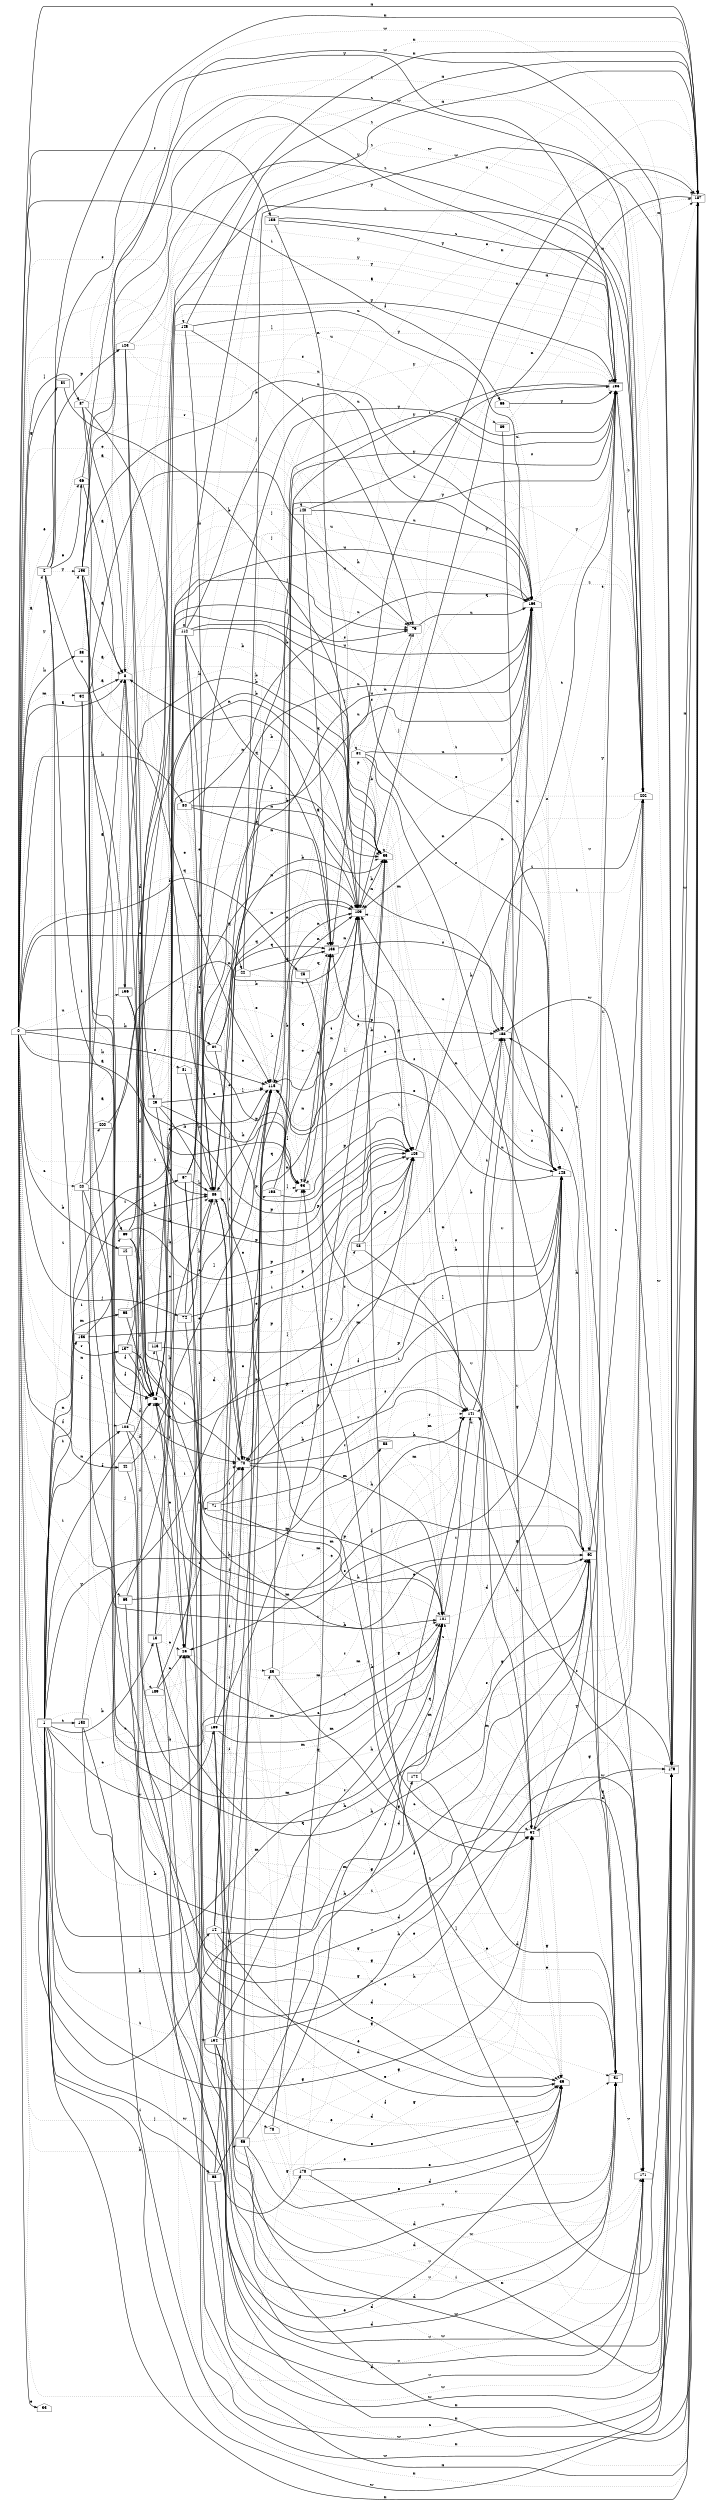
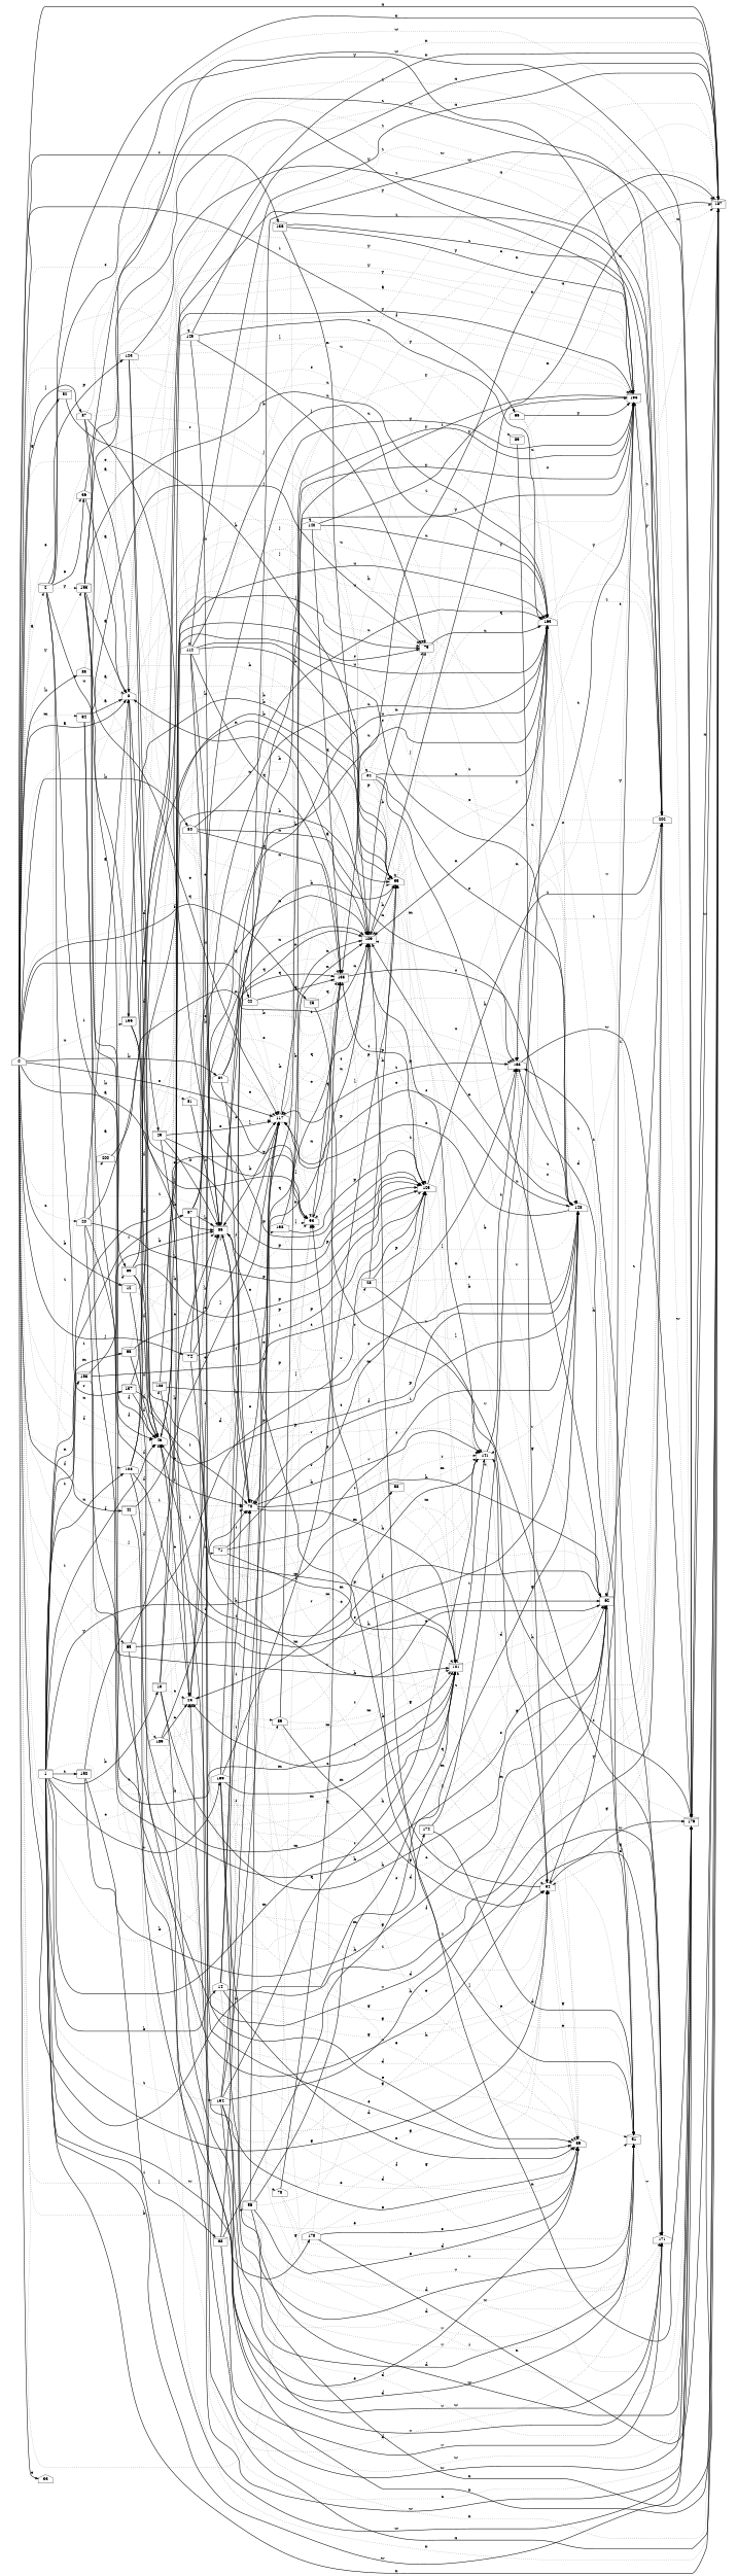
  strict digraph {
    rankdir=LR
    node [shape=house]
    edge [style=bold]
    2 [shape=cylinder]
    0
    8
    12 [shape=cylinder]
    20
    22
    23
    33
    36
    42 [shape=cylinder]
    45 [shape=cylinder]
    46
    52 [shape=cylinder]
    54
    56 [shape=cylinder]
    65 [shape=cylinder]
    66
    71 [shape=cylinder]
    74 [shape=cylinder]
    78
    80
    81
    82
    83
    84
    85
    87
    89 [shape=cylinder]
    93
    94 [shape=cylinder]
-   103 [shape=cylinder label=113]
+   103 [shape=cylinder]
    108
    112
-   117 [label=115]
+   117
    133 [shape=cylinder]
    136 [shape=cylinder]
    145
    148
    156 [shape=cylinder]
    174 [shape=cylinder]
    187 [shape=cylinder]
    189
    193 [shape=cylinder]
    198
    69 [shape=cylinder]
    70
    123
    137 [shape=cylinder]
    140
    195 [shape=cylinder]
    n51 [label=55]
    29 [shape=cylinder]
    62 [shape=cylinder]
    79 [shape=cylinder]
    125
    179 [shape=cylinder]
    86 [shape=cylinder]
    109 [shape=cylinder]
    101 [shape=cylinder]
    163
    39
    202
    31 [shape=cylinder]
    171
    141
    155
    1 [shape=cylinder]
    13 [shape=cylinder]
    14
    28 [shape=cylinder]
    58 [shape=cylinder]
    67 [shape=cylinder]
    68 [shape=cylinder]
    95 [shape=cylinder]
    150 [shape=cylinder]
    153 [shape=cylinder]
    154
    169
    178
    200
    2 -> 36 [label=e]
    2 -> 156 [label=u]
    2 -> 187 [label=x]
    2 -> 193 [label=y style=dotted]
    2 -> 69 [label=i]
    2 -> 70 [label=i style=dotted]
    2 -> 123 [label=p]
    2 -> 137 [label=r]
    2 -> 140 [label=r style=dotted]
    2 -> 195 [label=y]
    0 -> 2 [label=a style=dotted]
    0 -> 8 [label=a]
    0 -> 12 [label=b]
    0 -> 20 [label=c style=dotted]
    0 -> 22 [label=c]
    0 -> 23 [label=c style=dotted]
    0 -> 33 [label=e]
    0 -> 36 [label=e style=dotted]
    0 -> 42 [label=f]
    0 -> 45 [label=f]
    0 -> 46 [label=f style=dotted]
    0 -> 52 [label=g]
    0 -> 54 [label=g style=dotted]
    0 -> 56 [label=h style=dotted]
    0 -> 65 [label=i style=dotted]
    0 -> 66 [label=i]
    0 -> 71 [label=j style=dotted]
    0 -> 74 [label=j]
    0 -> 78 [label=j style=dotted]
    0 -> 80 [label=k]
    0 -> 81 [label=k style=dotted]
    0 -> 82 [label=k]
    0 -> 83 [label=k]
    0 -> 84 [label=k style=dotted]
    0 -> 85 [label=k style=dotted]
    0 -> 87 [label=l]
    0 -> 89 [label=l style=dotted]
    0 -> 93 [label=l]
    0 -> 94 [label=m style=dotted]
    0 -> 103 [label=n style=dotted]
    0 -> 108 [label=n style=dotted]
    0 -> 112 [label=o style=dotted]
    0 -> 117 [label=o]
    0 -> 133 [label=q style=dotted]
    0 -> 136 [label=r]
    0 -> 145 [label=s style=dotted]
    0 -> 148 [label=s style=dotted]
    0 -> 156 [label=u style=dotted]
    0 -> 174 [label=w]
    0 -> 187 [label=x]
    0 -> 189 [label=y style=dotted]
    0 -> 193 [label=y style=dotted]
    0 -> 198 [label=z style=dotted]
    8 -> 46 [label=f style=dotted]
    8 -> 117 [label=o style=dotted]
    8 -> 148 [label=s style=dotted]
    8 -> 195 [label=y style=dotted]
    8 -> n51 [label=b style=dotted]
    8 -> 29 [label=d]
    8 -> 62 [label=h style=dotted]
    8 -> 79 [label=j style=dotted]
    8 -> 125 [label=p]
    12 -> 46 [label=f style=dotted]
    12 -> 93 [label=l style=dotted]
    12 -> 133 [label=q style=dotted]
    12 -> 125 [label=p style=dotted]
    12 -> 179 [label=w]
    12 -> 86 [label=k style=dotted]
    20 -> 8 [label=a]
    20 -> 46 [label=f]
    20 -> 62 [label=h]
    20 -> 125 [label=p]
    20 -> 109 [label=n]
    22 -> 117 [label=o style=dotted]
    22 -> 133 [label=q]
    22 -> 125 [label=p style=dotted]
    22 -> 179 [label=w]
    23 -> 86 [label=k style=dotted]
    23 -> 109 [label=n]
    23 -> 101 [label=m style=dotted]
    23 -> 163 [label=u]
    23 -> 39 [label=e]
    36 -> 8 [label=a]
    36 -> 125 [label=p style=dotted]
    36 -> 202 [label=z]
    42 -> 46 [label=f style=dotted]
    42 -> 117 [label=o]
    42 -> 70 [label=i style=dotted]
    42 -> 31 [label=d]
    45 -> 133 [label=q style=dotted]
    45 -> 187 [label=x style=dotted]
    45 -> 125 [label=p style=dotted]
    45 -> 171 [label=v]
    46 -> 23 [label=c]
    46 -> n51 [label=b]
    46 -> 62 [label=h style=dotted]
    46 -> 163 [label=u]
    52 -> n51 [label=b]
    54 -> 133 [label=q style=dotted]
    54 -> 195 [label=y]
    54 -> n51 [label=b style=dotted]
    54 -> 179 [label=w]
    54 -> 86 [label=k]
    54 -> 109 [label=n]
    54 -> 101 [label=m style=dotted]
    54 -> 39 [label=e style=dotted]
    56 -> 117 [label=o]
    56 -> 62 [label=h style=dotted]
    56 -> 179 [label=w]
    56 -> 101 [label=m]
    56 -> 39 [label=e]
    56 -> 171 [label=v style=dotted]
    65 -> 46 [label=f style=dotted]
    65 -> 148 [label=s]
    65 -> 86 [label=k]
    65 -> 39 [label=e]
    65 -> 31 [label=d style=dotted]
    65 -> 141 [label=r style=dotted]
    66 -> 148 [label=s style=dotted]
    66 -> 195 [label=y]
    66 -> 163 [label=u style=dotted]
    71 -> 148 [label=s]
    71 -> 70 [label=i style=dotted]
    71 -> 195 [label=y style=dotted]
    71 -> 125 [label=p]
    71 -> 101 [label=m]
    71 -> 39 [label=e style=dotted]
    71 -> 202 [label=z style=dotted]
    71 -> 141 [label=r style=dotted]
    74 -> 125 [label=p]
    74 -> 86 [label=k]
    74 -> 101 [label=m style=dotted]
    74 -> 163 [label=u]
    74 -> 39 [label=e]
    74 -> 202 [label=z style=dotted]
    74 -> 141 [label=r style=dotted]
    78 -> 54 [label=g style=dotted]
    78 -> 93 [label=l style=dotted]
    78 -> 133 [label=q]
    78 -> 179 [label=w style=dotted]
    78 -> 171 [label=v style=dotted]
    80 -> 133 [label=q]
    80 -> 195 [label=y style=dotted]
    80 -> 86 [label=k style=dotted]
    80 -> 109 [label=n]
    80 -> 163 [label=u]
    80 -> 31 [label=d style=dotted]
    81 -> 54 [label=g style=dotted]
    81 -> 117 [label=o style=dotted]
    81 -> n51 [label=b style=dotted]
    81 -> 86 [label=k]
    81 -> 109 [label=n style=dotted]
    82 -> 117 [label=o style=dotted]
    82 -> 133 [label=q]
    82 -> 70 [label=i]
    82 -> n51 [label=b]
    82 -> 141 [label=r style=dotted]
    82 -> 155 [label=t style=dotted]
    83 -> 8 [label=a style=dotted]
    83 -> 195 [label=y style=dotted]
    83 -> 39 [label=e style=dotted]
    83 -> 202 [label=z style=dotted]
    83 -> 155 [label=t style=dotted]
    84 -> 148 [label=s]
    84 -> 195 [label=y style=dotted]
    84 -> n51 [label=b style=dotted]
    84 -> 62 [label=h]
    84 -> 101 [label=m style=dotted]
    84 -> 163 [label=u]
    84 -> 171 [label=v style=dotted]
    85 -> 54 [label=g]
    85 -> 93 [label=l style=dotted]
    85 -> 195 [label=y]
    85 -> 125 [label=p style=dotted]
    85 -> 101 [label=m style=dotted]
    85 -> 39 [label=e style=dotted]
    87 -> 8 [label=a]
    87 -> 79 [label=j style=dotted]
    87 -> 125 [label=p]
    87 -> 179 [label=w style=dotted]
    87 -> 163 [label=u style=dotted]
    87 -> 202 [label=z style=dotted]
    87 -> 171 [label=v]
    89 -> 54 [label=g]
    89 -> 187 [label=x style=dotted]
    93 -> 133 [label=q]
    93 -> 70 [label=i style=dotted]
    93 -> 109 [label=n]
    93 -> 155 [label=t style=dotted]
    94 -> 8 [label=a]
    94 -> 70 [label=i]
    94 -> n51 [label=b style=dotted]
    94 -> 79 [label=j]
    94 -> 101 [label=m]
    103 -> 23 [label=c]
    103 -> 148 [label=s]
    103 -> 70 [label=i style=dotted]
    103 -> 79 [label=j]
    103 -> 163 [label=u style=dotted]
    108 -> 46 [label=f style=dotted]
    108 -> 187 [label=x]
    108 -> 195 [label=y]
    108 -> 62 [label=h]
    108 -> 125 [label=p style=dotted]
    108 -> 101 [label=m]
    108 -> 163 [label=u style=dotted]
    108 -> 31 [label=d style=dotted]
    112 -> 93 [label=l]
    112 -> 133 [label=q]
    112 -> 148 [label=s]
    112 -> 187 [label=x]
    112 -> n51 [label=b]
    112 -> 179 [label=w style=dotted]
    112 -> 86 [label=k]
    112 -> 163 [label=u]
    112 -> 31 [label=d style=dotted]
    117 -> 93 [label=l style=dotted]
    117 -> 133 [label=q style=dotted]
    117 -> 148 [label=s]
    117 -> 187 [label=x style=dotted]
    117 -> 86 [label=k]
    117 -> 109 [label=n]
    117 -> 101 [label=m style=dotted]
    117 -> 155 [label=t]
    133 -> 117 [label=o style=dotted]
    133 -> 148 [label=s]
    133 -> 187 [label=x]
    133 -> 125 [label=p]
    133 -> 86 [label=k style=dotted]
    133 -> 109 [label=n style=dotted]
    136 -> 93 [label=l style=dotted]
    136 -> 195 [label=y]
    136 -> 109 [label=n]
    136 -> 202 [label=z]
    145 -> 187 [label=x]
    145 -> 79 [label=j]
    145 -> 86 [label=k]
    145 -> 163 [label=u]
    148 -> 46 [label=f]
    148 -> 93 [label=l style=dotted]
    148 -> 117 [label=o]
    148 -> 70 [label=i]
    148 -> 62 [label=h style=dotted]
    148 -> 109 [label=n]
    148 -> 202 [label=z style=dotted]
    148 -> 141 [label=r style=dotted]
    148 -> 155 [label=t style=dotted]
    156 -> 46 [label=f]
    156 -> 117 [label=o style=dotted]
    156 -> n51 [label=b]
    156 -> 79 [label=j style=dotted]
    156 -> 86 [label=k]
    156 -> 31 [label=d style=dotted]
    174 -> 148 [label=s style=dotted]
    174 -> 101 [label=m style=dotted]
    174 -> 163 [label=u]
    174 -> 39 [label=e style=dotted]
    174 -> 31 [label=d]
    187 -> 117 [label=o style=dotted]
    187 -> 179 [label=w]
    187 -> 109 [label=n]
    187 -> 155 [label=t style=dotted]
    189 -> 23 [label=c]
    189 -> 70 [label=i]
    189 -> 62 [label=h style=dotted]
    189 -> 141 [label=r style=dotted]
    193 -> 8 [label=a]
    193 -> 46 [label=f]
    193 -> 117 [label=o]
    193 -> 195 [label=y]
    193 -> 179 [label=w]
    193 -> 163 [label=u]
    193 -> 202 [label=z style=dotted]
    193 -> 31 [label=d style=dotted]
    193 -> 171 [label=v]
    198 -> 54 [label=g style=dotted]
    198 -> 93 [label=l style=dotted]
    198 -> 79 [label=j style=dotted]
    198 -> 125 [label=p]
    198 -> 109 [label=n]
    198 -> 39 [label=e style=dotted]
    69 -> 46 [label=f]
    69 -> 187 [label=x style=dotted]
    69 -> 125 [label=p]
    69 -> 179 [label=w style=dotted]
    69 -> 101 [label=m]
    69 -> 202 [label=z]
    69 -> 31 [label=d style=dotted]
    69 -> 141 [label=r style=dotted]
    70 -> 117 [label=o style=dotted]
    70 -> 62 [label=h]
    70 -> 86 [label=k]
    70 -> 109 [label=n style=dotted]
    70 -> 101 [label=m]
    70 -> 202 [label=z style=dotted]
    70 -> 31 [label=d style=dotted]
    70 -> 141 [label=r]
    123 -> 46 [label=f]
    123 -> 195 [label=y style=dotted]
    123 -> n51 [label=b style=dotted]
    123 -> 101 [label=m]
    123 -> 163 [label=u style=dotted]
    123 -> 202 [label=z]
    137 -> 46 [label=f]
    137 -> 70 [label=i]
    137 -> n51 [label=b]
    137 -> 109 [label=n style=dotted]
    137 -> 141 [label=r style=dotted]
    140 -> 133 [label=q]
    140 -> 195 [label=y]
    140 -> 125 [label=p style=dotted]
    140 -> 163 [label=u]
    195 -> 8 [label=a style=dotted]
    195 -> 46 [label=f style=dotted]
    195 -> 187 [label=x style=dotted]
    195 -> 70 [label=i]
    195 -> 202 [label=z style=dotted]
    195 -> 155 [label=t]
    n51 -> 93 [label=l style=dotted]
    n51 -> 187 [label=x style=dotted]
    n51 -> 195 [label=y style=dotted]
    n51 -> 79 [label=j style=dotted]
    n51 -> 125 [label=p style=dotted]
    n51 -> 109 [label=n style=dotted]
    29 -> 23 [label=c style=dotted]
    29 -> 93 [label=l]
    29 -> 117 [label=o]
    29 -> n51 [label=b style=dotted]
    29 -> 86 [label=k]
    29 -> 39 [label=e]
    29 -> 155 [label=t style=dotted]
    62 -> 46 [label=f]
    62 -> 93 [label=l style=dotted]
    62 -> 195 [label=y style=dotted]
    62 -> 202 [label=z]
    62 -> 31 [label=d]
    79 -> 109 [label=n]
    79 -> 163 [label=u]
    79 -> 155 [label=t style=dotted]
    125 -> 101 [label=m style=dotted]
    125 -> 202 [label=z]
    179 -> 23 [label=c style=dotted]
    179 -> 46 [label=f style=dotted]
    179 -> 54 [label=g style=dotted]
    179 -> 187 [label=x]
    179 -> 70 [label=i style=dotted]
    179 -> 109 [label=n]
    179 -> 141 [label=r]
    86 -> 70 [label=i]
    86 -> 125 [label=p]
    86 -> 109 [label=n]
    86 -> 163 [label=u]
    86 -> 171 [label=v style=dotted]
    109 -> n51 [label=b]
    109 -> 31 [label=d style=dotted]
    101 -> 23 [label=c]
    101 -> 62 [label=h style=dotted]
    101 -> 141 [label=r]
    163 -> 148 [label=s style=dotted]
    163 -> 195 [label=y style=dotted]
    163 -> 109 [label=n]
    163 -> 202 [label=z style=dotted]
    163 -> 171 [label=v style=dotted]
    39 -> 54 [label=g style=dotted]
    39 -> n51 [label=b style=dotted]
    202 -> 23 [label=c style=dotted]
    202 -> 54 [label=g style=dotted]
    202 -> 117 [label=o style=dotted]
    202 -> 133 [label=q style=dotted]
    202 -> 195 [label=y]
    202 -> 179 [label=w style=dotted]
    202 -> 109 [label=n style=dotted]
    202 -> 155 [label=t style=dotted]
    31 -> 46 [label=f style=dotted]
    31 -> 93 [label=l]
    31 -> 171 [label=v style=dotted]
    31 -> 155 [label=t style=dotted]
    171 -> 155 [label=t]
    141 -> 23 [label=c]
    141 -> 54 [label=g style=dotted]
    141 -> 163 [label=u style=dotted]
    141 -> 155 [label=t]
    155 -> 8 [label=a]
    155 -> 54 [label=g style=dotted]
    155 -> 117 [label=o style=dotted]
    155 -> 148 [label=s style=dotted]
    155 -> 179 [label=w]
    155 -> 163 [label=u style=dotted]
    155 -> 31 [label=d]
    1 -> 23 [label=c style=dotted]
    1 -> 46 [label=f]
    1 -> 54 [label=g]
    1 -> 85 [label=k style=dotted]
    1 -> 108 [label=n]
    1 -> 117 [label=o]
    1 -> 187 [label=x]
    1 -> 69 [label=i style=dotted]
    1 -> 179 [label=w]
    1 -> 101 [label=m]
    1 -> 13 [label=b]
    1 -> 14 [label=b]
    1 -> 28 [label=d style=dotted]
    1 -> 58 [label=h]
    1 -> 67 [label=i]
    1 -> 68 [label=i]
    1 -> 95 [label=m]
    1 -> 150 [label=t]
    1 -> 153 [label=t]
    1 -> 154 [label=t style=dotted]
    1 -> 169 [label=v]
    1 -> 178 [label=w]
    1 -> 200 [label=z style=dotted]
    13 -> 23 [label=c style=dotted]
    13 -> 62 [label=h]
    13 -> 79 [label=j]
    13 -> 125 [label=p style=dotted]
    13 -> 101 [label=m style=dotted]
    13 -> 163 [label=u]
    13 -> 171 [label=v]
    13 -> 155 [label=t style=dotted]
    14 -> 54 [label=g style=dotted]
    14 -> 117 [label=o]
    14 -> 70 [label=i style=dotted]
    14 -> 195 [label=y]
    14 -> 179 [label=w style=dotted]
    14 -> 39 [label=e]
    14 -> 202 [label=z]
    14 -> 31 [label=d style=dotted]
    14 -> 141 [label=r style=dotted]
    28 -> 148 [label=s style=dotted]
    28 -> n51 [label=b]
    28 -> 125 [label=p]
    28 -> 163 [label=u style=dotted]
    28 -> 141 [label=r]
    58 -> 125 [label=p style=dotted]
    58 -> 101 [label=m style=dotted]
    58 -> 141 [label=r style=dotted]
    67 -> 54 [label=g style=dotted]
    67 -> 133 [label=q style=dotted]
    67 -> 187 [label=x]
    67 -> 195 [label=y]
    67 -> n51 [label=b style=dotted]
    67 -> 179 [label=w]
    67 -> 86 [label=k]
    67 -> 109 [label=n]
    68 -> 133 [label=q]
    68 -> 148 [label=s]
    68 -> 187 [label=x style=dotted]
    68 -> 70 [label=i style=dotted]
    68 -> 179 [label=w style=dotted]
    68 -> 171 [label=v]
    95 -> 46 [label=f]
    95 -> 93 [label=l style=dotted]
    95 -> 117 [label=o]
    95 -> 187 [label=x style=dotted]
    95 -> n51 [label=b style=dotted]
    95 -> 86 [label=k style=dotted]
    95 -> 39 [label=e style=dotted]
    150 -> 8 [label=a style=dotted]
    150 -> 62 [label=h]
    150 -> 125 [label=p]
    150 -> 179 [label=w]
    153 -> 8 [label=a style=dotted]
    153 -> 195 [label=y style=dotted]
    153 -> 62 [label=h]
    153 -> 86 [label=k]
    153 -> 202 [label=z style=dotted]
    153 -> 155 [label=t]
    154 -> 54 [label=g style=dotted]
    154 -> 187 [label=x]
    154 -> 70 [label=i]
    154 -> 62 [label=h]
    154 -> 109 [label=n]
    154 -> 31 [label=d]
    154 -> 171 [label=v]
    154 -> 141 [label=r]
    169 -> 54 [label=g style=dotted]
    169 -> 117 [label=o style=dotted]
    169 -> 187 [label=x]
    169 -> 70 [label=i style=dotted]
    169 -> 195 [label=y]
    169 -> n51 [label=b]
    169 -> 101 [label=m]
    169 -> 31 [label=d]
    169 -> 171 [label=v style=dotted]
    169 -> 141 [label=r style=dotted]
    178 -> 54 [label=g style=dotted]
    178 -> 133 [label=q style=dotted]
    178 -> 187 [label=x]
    178 -> 39 [label=e]
    200 -> 109 [label=n]
  }
